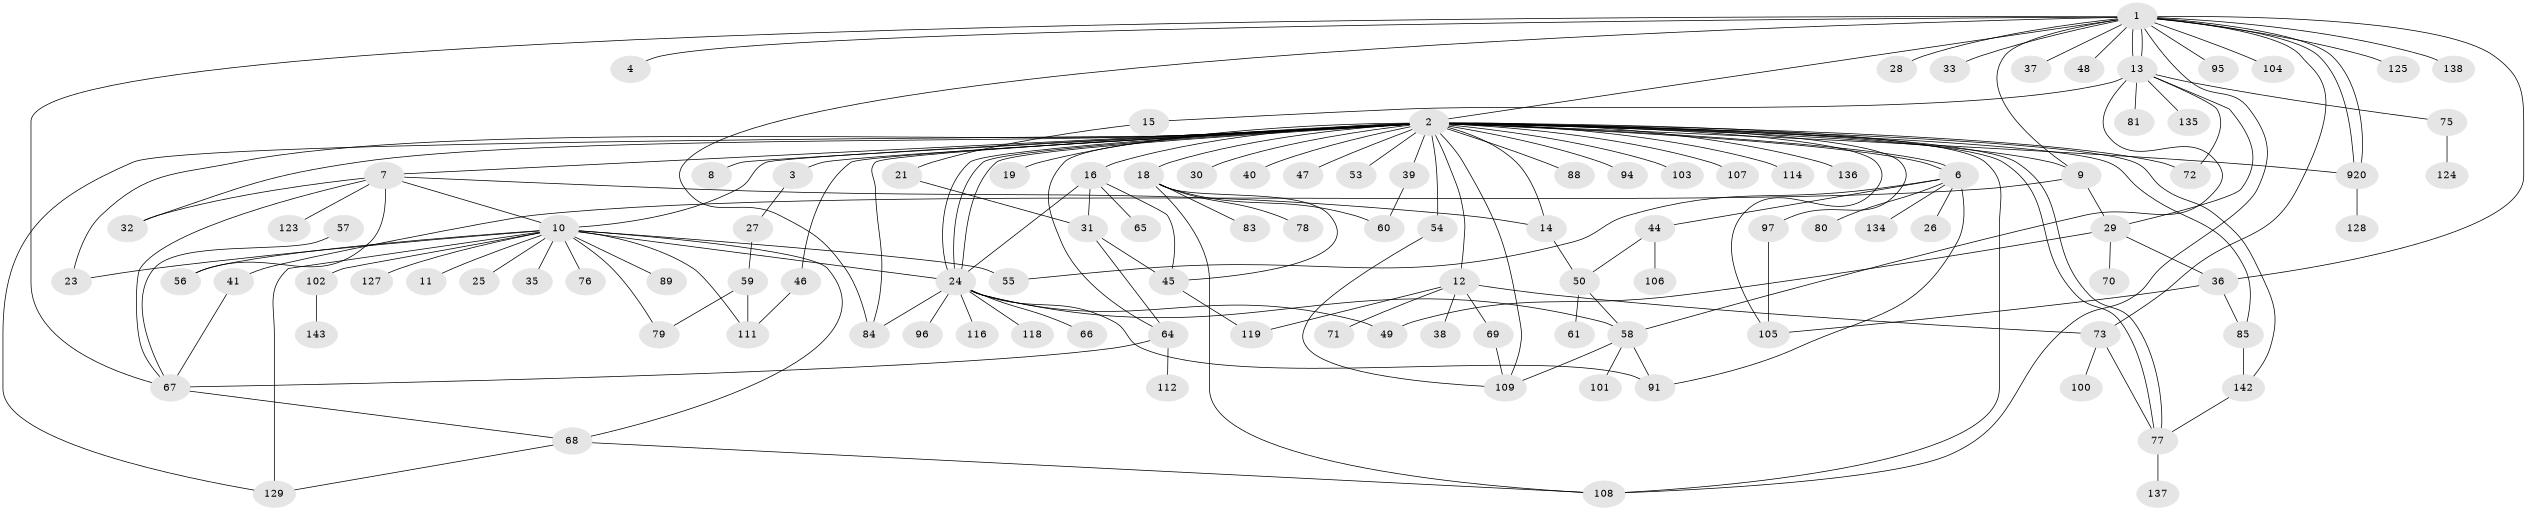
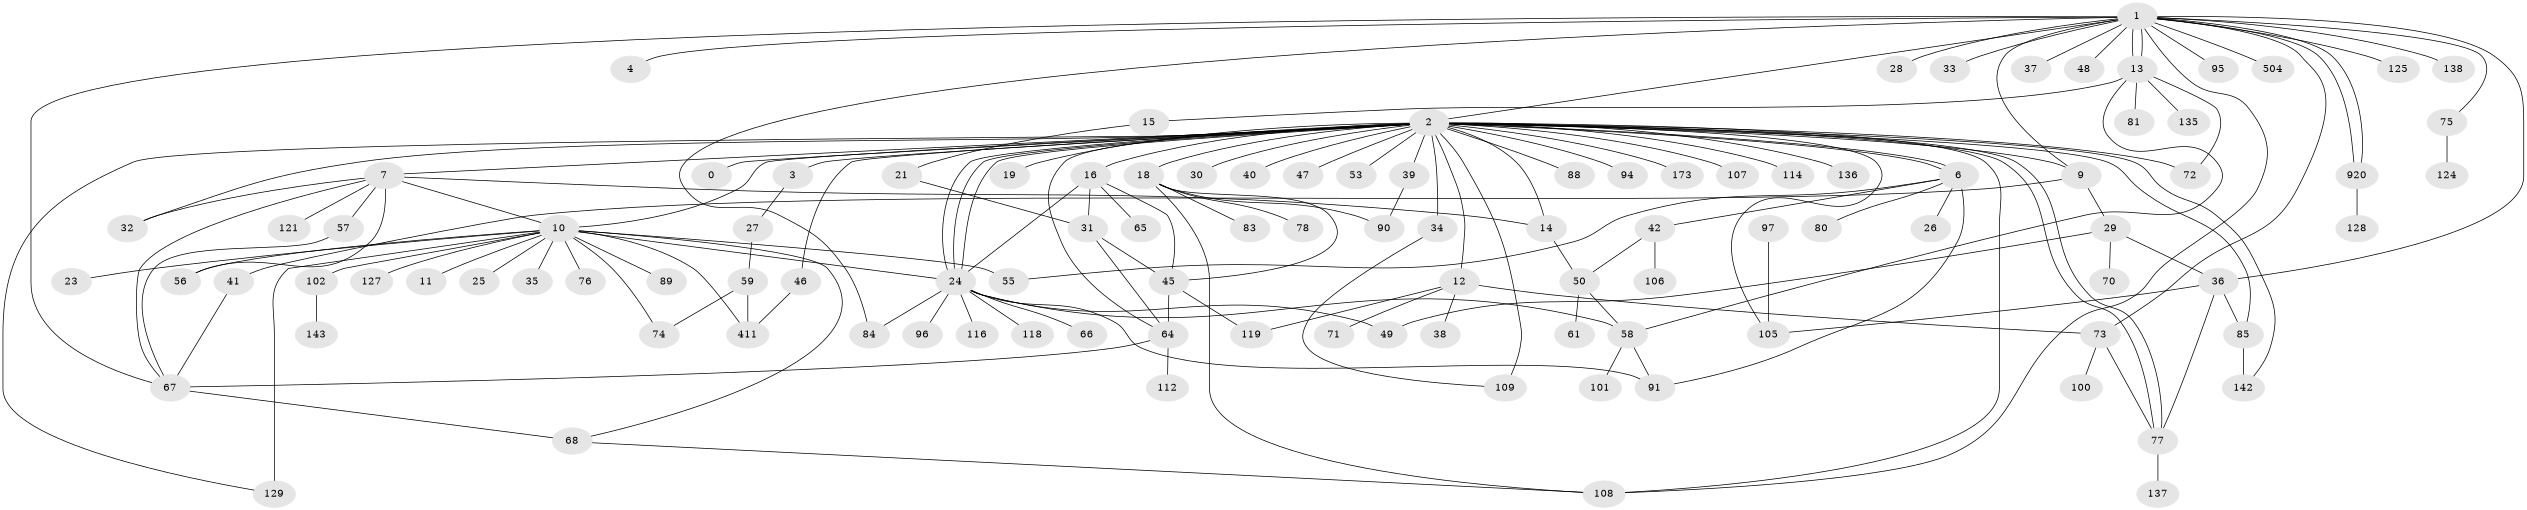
  graph {
    node [color=gray90 style=filled]
    1 [super="+5"]
    2 [super="+93"]
    4 [super="+44"]
    9 [super="+92"]
    13 [super="+22"]
    28
    33
    36 [super="+87"]
    37
    48
    67
    84 [super="+133"]
    95
-   104
+   104 [label=504]
    108 [super="+144"]
    n16 [label=920]
    125
    138
    73
-   34 [label=54]
+   34
    3
    6 [super="+20"]
    7 [super="+43"]
-   8
+   8 [label=0]
    10 [super="+54"]
    12 [super="+130"]
    14
    16 [super="+17"]
    18 [super="+51"]
    19
    23 [super="+63"]
    24 [super="+90"]
    30
    32
    39
    40
    46 [super="+122"]
    47
    53
    64 [super="+98"]
    77 [super="+139"]
    85 [super="+143"]
    88
    94
    97
-   103
+   103 [label=173]
    105
    107
    109
    114
    129
    136
    142
    72
    29 [super="+52"]
    41
    15
    58 [super="+62"]
    75
    81
    135
    68 [super="+74"]
    128
    27
    26
-   42 [label=44]
+   42
    55 [super="+131"]
    80 [super="+126"]
    91 [super="+117"]
-   134
    56 [super="+86"]
    57
-   121 [label=123]
+   121
    11
    25
    35 [super="+123"]
    76
-   79
+   79 [label=74]
    89
    102
-   111 [super="+115"]
+   111 [super="+115" label=411]
    127
    38 [super="+82"]
-   69
    71
    119
    50 [super="+99"]
    31
    45 [super="+110"]
    65
-   60
+   60 [label=90]
    78
    83
    21 [super="+132"]
    49
    66
    96 [super="+141"]
    116
    118
    112
    137
    59
    106 [super="+113"]
    70
    n105 [label=143]
    100
    101
    124
    61
    1 -- 2
    1 -- 4
    1 -- 9
    1 -- 13
    1 -- 13
    1 -- 28
    1 -- 33
    1 -- 36
    1 -- 37
    1 -- 48
    1 -- 67
    1 -- 84 [weight=2]
    1 -- 95
    1 -- 104
    1 -- 108
    1 -- n16
    1 -- n16
    1 -- 125
    1 -- 138
    1 -- 73
    2 -- 9
-   2 -- 84
    2 -- 108
-   2 -- n16
    2 -- 34
    2 -- 3
    2 -- 6
    2 -- 6
    2 -- 7 [weight=2]
    2 -- 8
    2 -- 10 [weight=2]
    2 -- 12
    2 -- 14
    2 -- 16
    2 -- 18
    2 -- 19
-   2 -- 23
    2 -- 24
    2 -- 24
    2 -- 24
    2 -- 30
    2 -- 32
    2 -- 39
    2 -- 40
    2 -- 46
    2 -- 47
    2 -- 53
    2 -- 64
    2 -- 77
    2 -- 77
    2 -- 85
    2 -- 88
    2 -- 94
-   2 -- 97
    2 -- 103
    2 -- 105
    2 -- 107
    2 -- 109
    2 -- 114
    2 -- 129
    2 -- 136
    2 -- 142
    2 -- 72
    9 -- 29
    9 -- 41
    13 -- 72
-   13 -- 29
    13 -- 15
    13 -- 58
-   13 -- 75
+   1 -- 75
    13 -- 81
    13 -- 135
-   142 -- 77
+   36 -- 77
    36 -- 85
    36 -- 105
    67 -- 68
    n16 -- 128
    73 -- 77
    73 -- 100
    34 -- 109
    3 -- 27
    6 -- 26
    6 -- 42
    6 -- 55
    6 -- 80
    6 -- 91
-   6 -- 134
    7 -- 67
    7 -- 10
    7 -- 14
    7 -- 32
    7 -- 56
+   7 -- 57
    7 -- 121
    10 -- 23
    10 -- 24
    10 -- 129
    10 -- 68
    10 -- 55
    10 -- 56
    10 -- 11
    10 -- 25
    10 -- 35
    10 -- 76
    10 -- 79
    10 -- 89
    10 -- 102
    10 -- 111
    10 -- 127
    12 -- 73
    12 -- 38
-   12 -- 69
    12 -- 71
    12 -- 119
    14 -- 50
    16 -- 24
    16 -- 31
    16 -- 45
    16 -- 65
    18 -- 108
    18 -- 45
    18 -- 60
    18 -- 78
    18 -- 83
    24 -- 84
    24 -- 58
    24 -- 91
    24 -- 49
    24 -- 66
    24 -- 96
    24 -- 116
    24 -- 118
    39 -- 60
    46 -- 111
    64 -- 67
    64 -- 112
    77 -- 137
    85 -- 142
    97 -- 105
    29 -- 36 [weight=2]
    29 -- 49
    29 -- 70
    41 -- 67
    15 -- 21
-   58 -- 109
    58 -- 91
    58 -- 101
    75 -- 124
    68 -- 108
-   68 -- 129
    27 -- 59
    42 -- 50
    42 -- 106
    57 -- 67
    102 -- n105
-   69 -- 109
    50 -- 58
    50 -- 61
    31 -- 64
    31 -- 45
+   45 -- 64
    45 -- 119
    21 -- 31
    59 -- 79
    59 -- 111
  }
